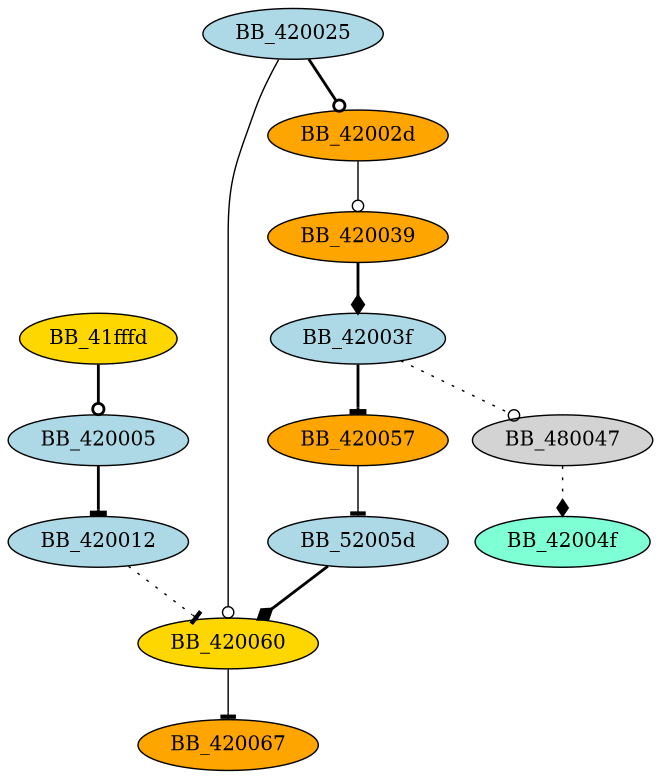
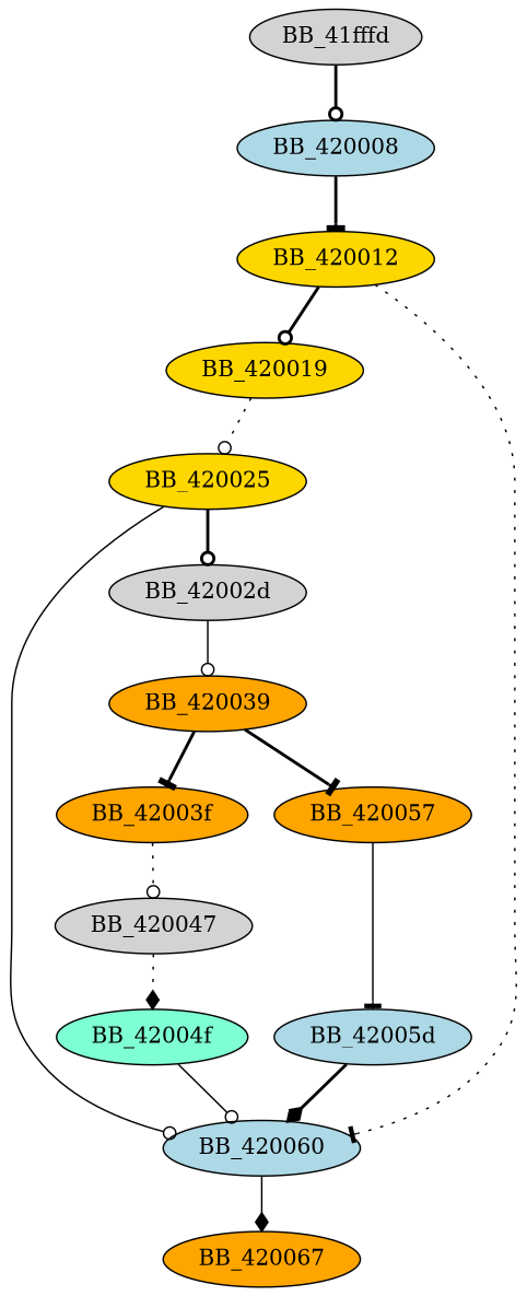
  digraph {
    node [fillcolor=gold style=filled]
    edge [arrowhead=odot style=bold]
-   BB_41fffd
-   BB_420005 [fillcolor=lightblue]
-   BB_420012 [fillcolor=lightblue]
-   BB_420060
-   BB_420025 [fillcolor=lightblue]
+   BB_41fffd [fillcolor=lightgrey]
+   BB_420005 [fillcolor=lightblue label=BB_420008]
+   BB_420012
+   BB_420019
+   BB_420060 [fillcolor=lightblue]
+   BB_420025
    BB_420067 [fillcolor=orange]
-   BB_42002d [fillcolor=orange]
+   BB_42002d [fillcolor=lightgrey]
    BB_420039 [fillcolor=orange]
-   BB_42003f [fillcolor=lightblue]
+   BB_42003f [fillcolor=orange]
    BB_420057 [fillcolor=orange]
-   BB_420047 [fillcolor=lightgrey label=BB_480047]
-   BB_42005d [fillcolor=lightblue label=BB_52005d]
+   BB_420047 [fillcolor=lightgrey]
+   BB_42005d [fillcolor=lightblue]
    BB_42004f [fillcolor=aquamarine]
    BB_41fffd -> BB_420005
    BB_420005 -> BB_420012 [arrowhead=tee]
+   BB_420012 -> BB_420019
    BB_420012 -> BB_420060 [arrowhead=tee style=dotted]
-   BB_420060 -> BB_420067 [arrowhead=tee style=solid]
+   BB_420019 -> BB_420025 [style=dotted]
+   BB_420060 -> BB_420067 [arrowhead=diamond style=solid]
    BB_420025 -> BB_420060 [style=solid]
    BB_420025 -> BB_42002d
    BB_42002d -> BB_420039 [style=solid]
-   BB_420039 -> BB_42003f [arrowhead=diamond]
-   BB_42003f -> BB_420057 [arrowhead=tee]
+   BB_420039 -> BB_42003f [arrowhead=tee]
+   BB_420039 -> BB_420057 [arrowhead=tee]
    BB_42003f -> BB_420047 [style=dotted]
    BB_420057 -> BB_42005d [arrowhead=tee style=solid]
    BB_420047 -> BB_42004f [arrowhead=diamond style=dotted]
    BB_42005d -> BB_420060 [arrowhead=diamond]
+   BB_42004f -> BB_420060 [style=solid]
  }
